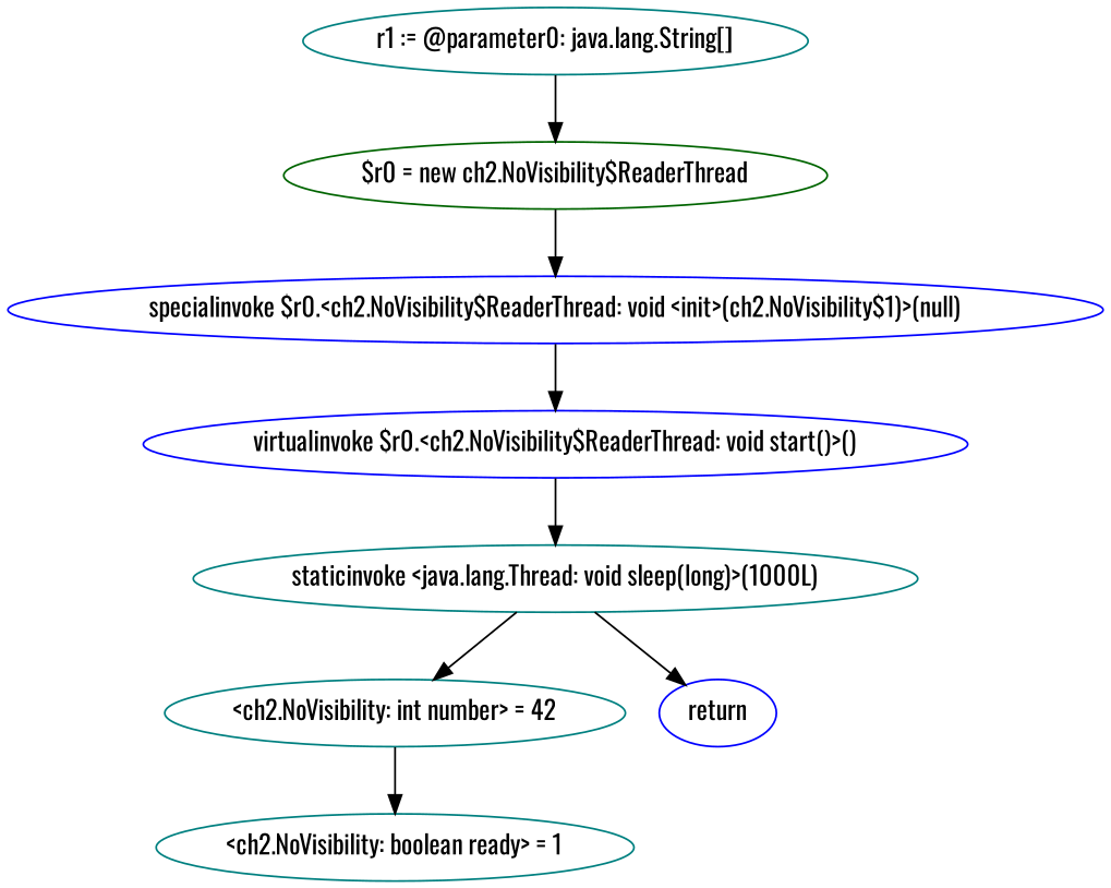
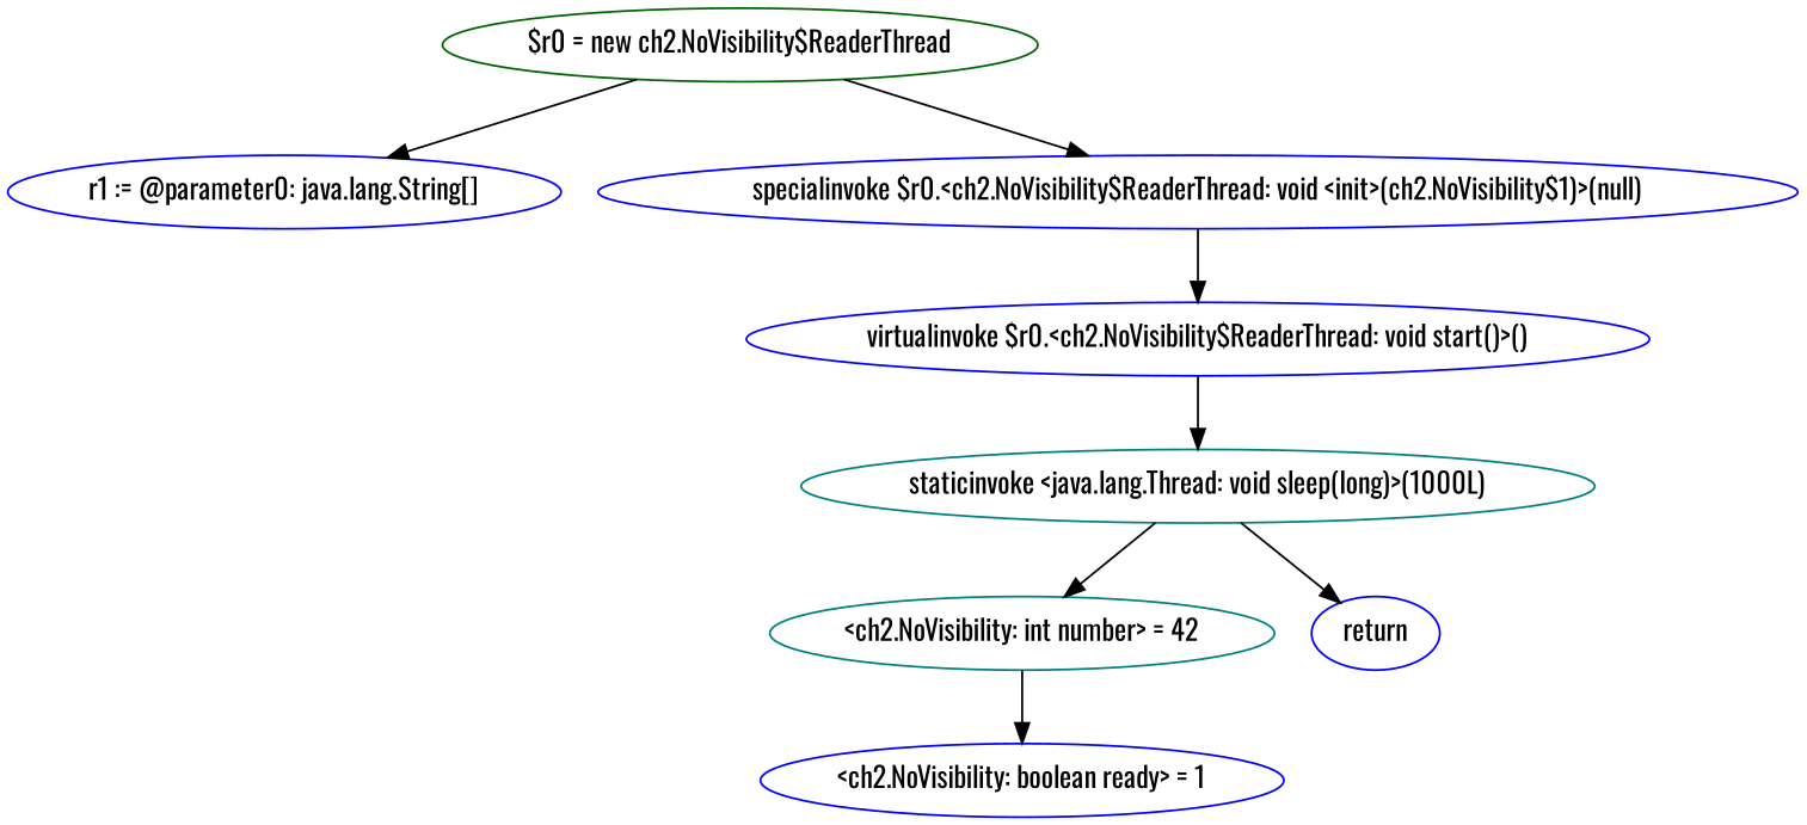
  digraph {
    fontname=Oswald
    node [color=blue fontname=Oswald]
    edge [fontname=Oswald]
-   "r1 := @parameter0: java.lang.String[]" [color=teal]
+   "r1 := @parameter0: java.lang.String[]"
    "$r0 = new ch2.NoVisibility$ReaderThread" [color=darkgreen]
    "specialinvoke $r0.<ch2.NoVisibility$ReaderThread: void <init>(ch2.NoVisibility$1)>(null)"
    "virtualinvoke $r0.<ch2.NoVisibility$ReaderThread: void start()>()"
    "staticinvoke <java.lang.Thread: void sleep(long)>(1000L)" [color=teal]
    "<ch2.NoVisibility: int number> = 42" [color=teal]
    return
-   "<ch2.NoVisibility: boolean ready> = 1" [color=teal]
-   "r1 := @parameter0: java.lang.String[]" -> "$r0 = new ch2.NoVisibility$ReaderThread"
+   "<ch2.NoVisibility: boolean ready> = 1"
+   "$r0 = new ch2.NoVisibility$ReaderThread" -> "r1 := @parameter0: java.lang.String[]"
    "$r0 = new ch2.NoVisibility$ReaderThread" -> "specialinvoke $r0.<ch2.NoVisibility$ReaderThread: void <init>(ch2.NoVisibility$1)>(null)"
    "specialinvoke $r0.<ch2.NoVisibility$ReaderThread: void <init>(ch2.NoVisibility$1)>(null)" -> "virtualinvoke $r0.<ch2.NoVisibility$ReaderThread: void start()>()"
    "virtualinvoke $r0.<ch2.NoVisibility$ReaderThread: void start()>()" -> "staticinvoke <java.lang.Thread: void sleep(long)>(1000L)"
    "staticinvoke <java.lang.Thread: void sleep(long)>(1000L)" -> "<ch2.NoVisibility: int number> = 42"
    "staticinvoke <java.lang.Thread: void sleep(long)>(1000L)" -> return
    "<ch2.NoVisibility: int number> = 42" -> "<ch2.NoVisibility: boolean ready> = 1"
  }
